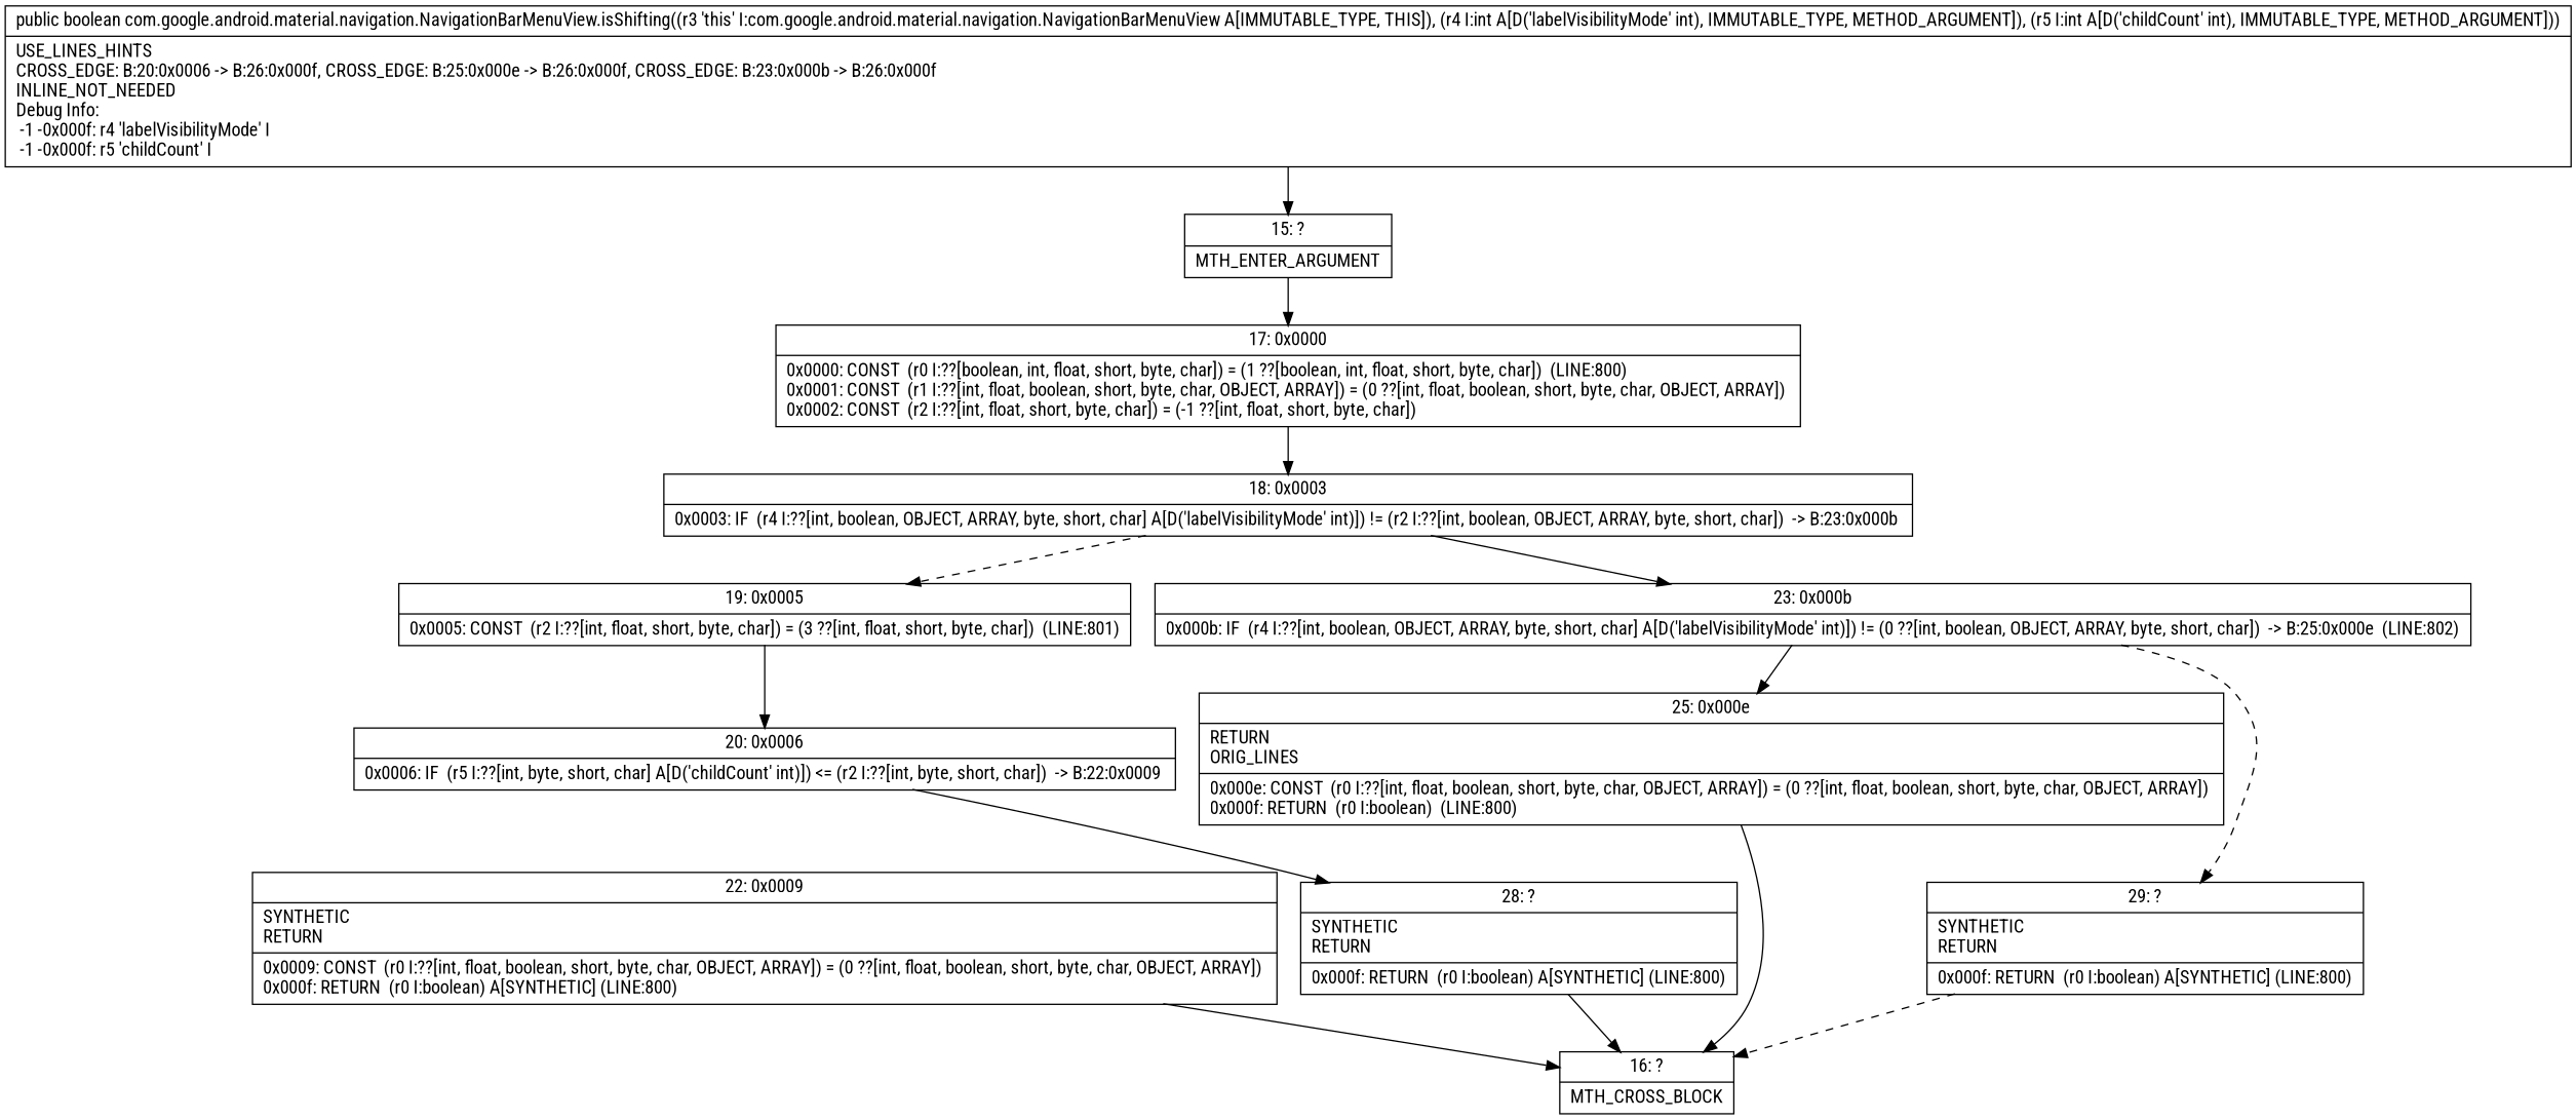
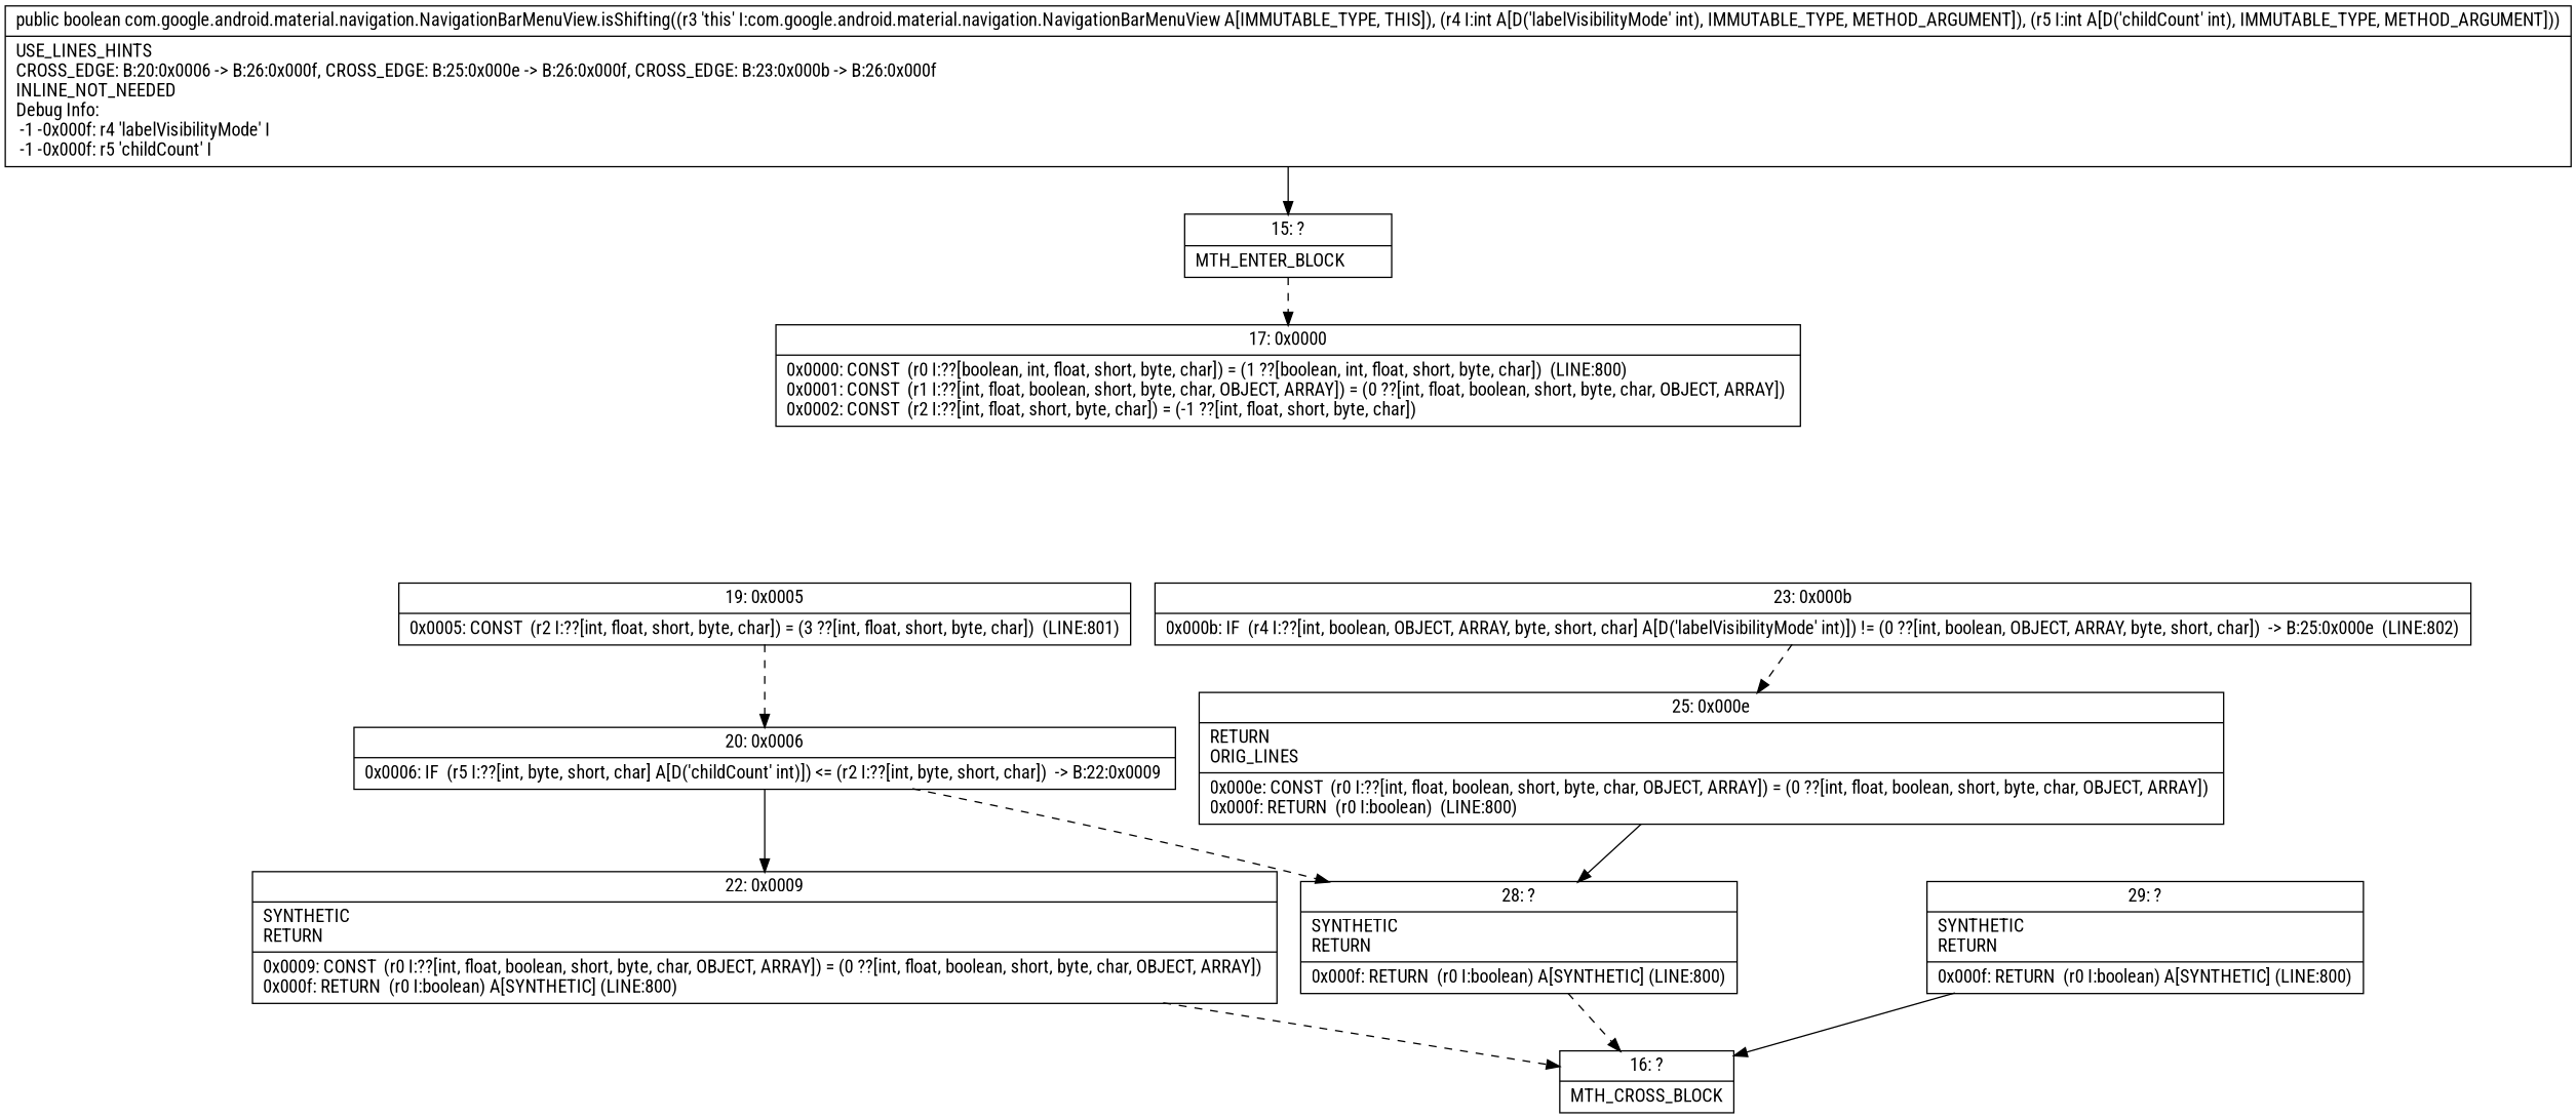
  digraph {
    fontname="Roboto Condensed"
    node [fontname="Roboto Condensed" shape=record]
    edge [fontname="Roboto Condensed"]
-   n1 [label="{15\:\ ?|MTH_ENTER_ARGUMENT\l}"]
+   n1 [label="{15\:\ ?|MTH_ENTER_BLOCK\l}"]
    n2 [label="{17\:\ 0x0000|0x0000: CONST  (r0 I:??[boolean, int, float, short, byte, char]) = (1 ??[boolean, int, float, short, byte, char])  (LINE:800)\l0x0001: CONST  (r1 I:??[int, float, boolean, short, byte, char, OBJECT, ARRAY]) = (0 ??[int, float, boolean, short, byte, char, OBJECT, ARRAY]) \l0x0002: CONST  (r2 I:??[int, float, short, byte, char]) = (\-1 ??[int, float, short, byte, char]) \l}"]
-   n3 [label="{18\:\ 0x0003|0x0003: IF  (r4 I:??[int, boolean, OBJECT, ARRAY, byte, short, char] A[D('labelVisibilityMode' int)]) != (r2 I:??[int, boolean, OBJECT, ARRAY, byte, short, char])  \-\> B:23:0x000b \l}"]
    n4 [label="{19\:\ 0x0005|0x0005: CONST  (r2 I:??[int, float, short, byte, char]) = (3 ??[int, float, short, byte, char])  (LINE:801)\l}"]
    n5 [label="{23\:\ 0x000b|0x000b: IF  (r4 I:??[int, boolean, OBJECT, ARRAY, byte, short, char] A[D('labelVisibilityMode' int)]) != (0 ??[int, boolean, OBJECT, ARRAY, byte, short, char])  \-\> B:25:0x000e  (LINE:802)\l}"]
    n6 [label="{20\:\ 0x0006|0x0006: IF  (r5 I:??[int, byte, short, char] A[D('childCount' int)]) \<= (r2 I:??[int, byte, short, char])  \-\> B:22:0x0009 \l}"]
    n7 [label="{25\:\ 0x000e|RETURN\lORIG_LINES\l|0x000e: CONST  (r0 I:??[int, float, boolean, short, byte, char, OBJECT, ARRAY]) = (0 ??[int, float, boolean, short, byte, char, OBJECT, ARRAY]) \l0x000f: RETURN  (r0 I:boolean)  (LINE:800)\l}"]
    n8 [label="{29\:\ ?|SYNTHETIC\lRETURN\l|0x000f: RETURN  (r0 I:boolean) A[SYNTHETIC] (LINE:800)\l}"]
    n9 [label="{22\:\ 0x0009|SYNTHETIC\lRETURN\l|0x0009: CONST  (r0 I:??[int, float, boolean, short, byte, char, OBJECT, ARRAY]) = (0 ??[int, float, boolean, short, byte, char, OBJECT, ARRAY]) \l0x000f: RETURN  (r0 I:boolean) A[SYNTHETIC] (LINE:800)\l}"]
    n10 [label="{28\:\ ?|SYNTHETIC\lRETURN\l|0x000f: RETURN  (r0 I:boolean) A[SYNTHETIC] (LINE:800)\l}"]
    n11 [label="{16\:\ ?|MTH_CROSS_BLOCK\l}"]
    n12 [label="{public boolean com.google.android.material.navigation.NavigationBarMenuView.isShifting((r3 'this' I:com.google.android.material.navigation.NavigationBarMenuView A[IMMUTABLE_TYPE, THIS]), (r4 I:int A[D('labelVisibilityMode' int), IMMUTABLE_TYPE, METHOD_ARGUMENT]), (r5 I:int A[D('childCount' int), IMMUTABLE_TYPE, METHOD_ARGUMENT]))  | USE_LINES_HINTS\lCROSS_EDGE: B:20:0x0006 \-\> B:26:0x000f, CROSS_EDGE: B:25:0x000e \-\> B:26:0x000f, CROSS_EDGE: B:23:0x000b \-\> B:26:0x000f\lINLINE_NOT_NEEDED\lDebug Info:\l  \-1 \-0x000f: r4 'labelVisibilityMode' I\l  \-1 \-0x000f: r5 'childCount' I\l}"]
-   n1 -> n2
-   n2 -> n3
-   n3 -> n4 [style=dashed]
-   n3 -> n5
-   n4 -> n6
-   n5 -> n7
-   n5 -> n8 [style=dashed]
-   n6 -> n10 [style=solid]
-   n7 -> n11
-   n8 -> n11 [style=dashed]
-   n9 -> n11
-   n10 -> n11
+   n1 -> n2 [style=dashed]
+   n4 -> n6 [style=dashed]
+   n5 -> n7 [style=dashed]
+   n6 -> n9
+   n6 -> n10 [style=dashed]
+   n7 -> n10
+   n8 -> n11
+   n9 -> n11 [style=dashed]
+   n10 -> n11 [style=dashed]
    n12 -> n1
  }
